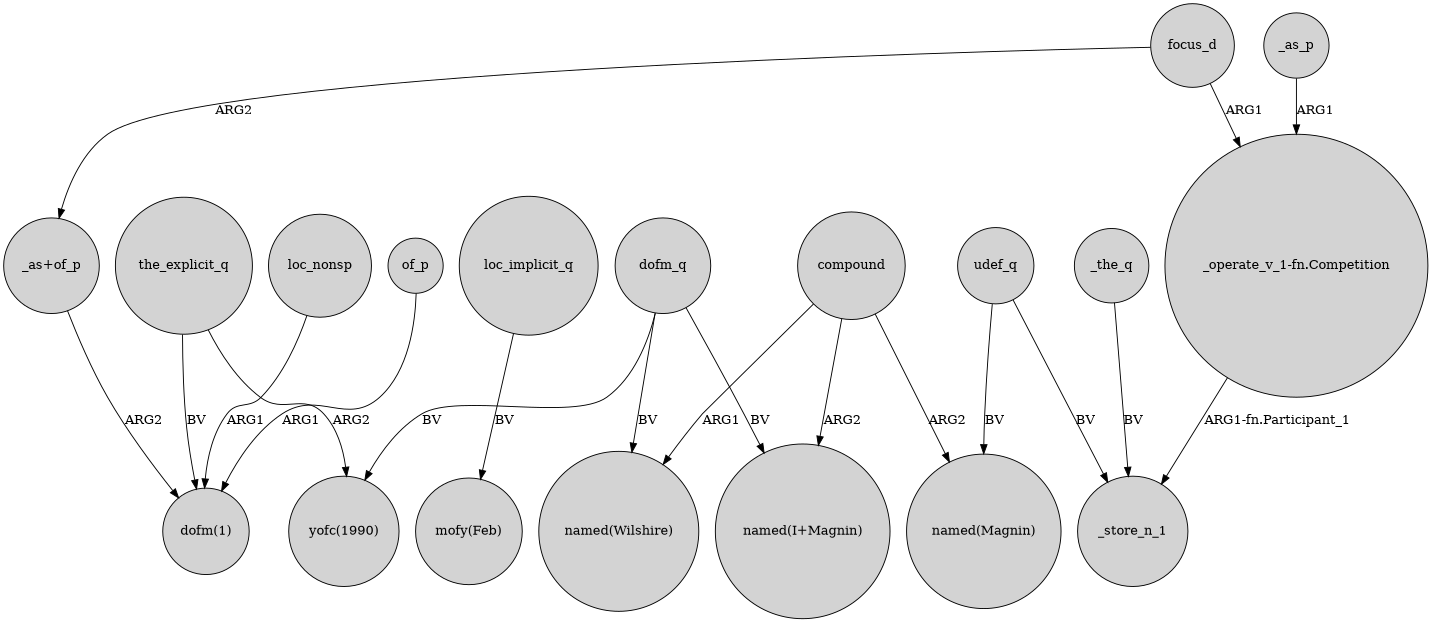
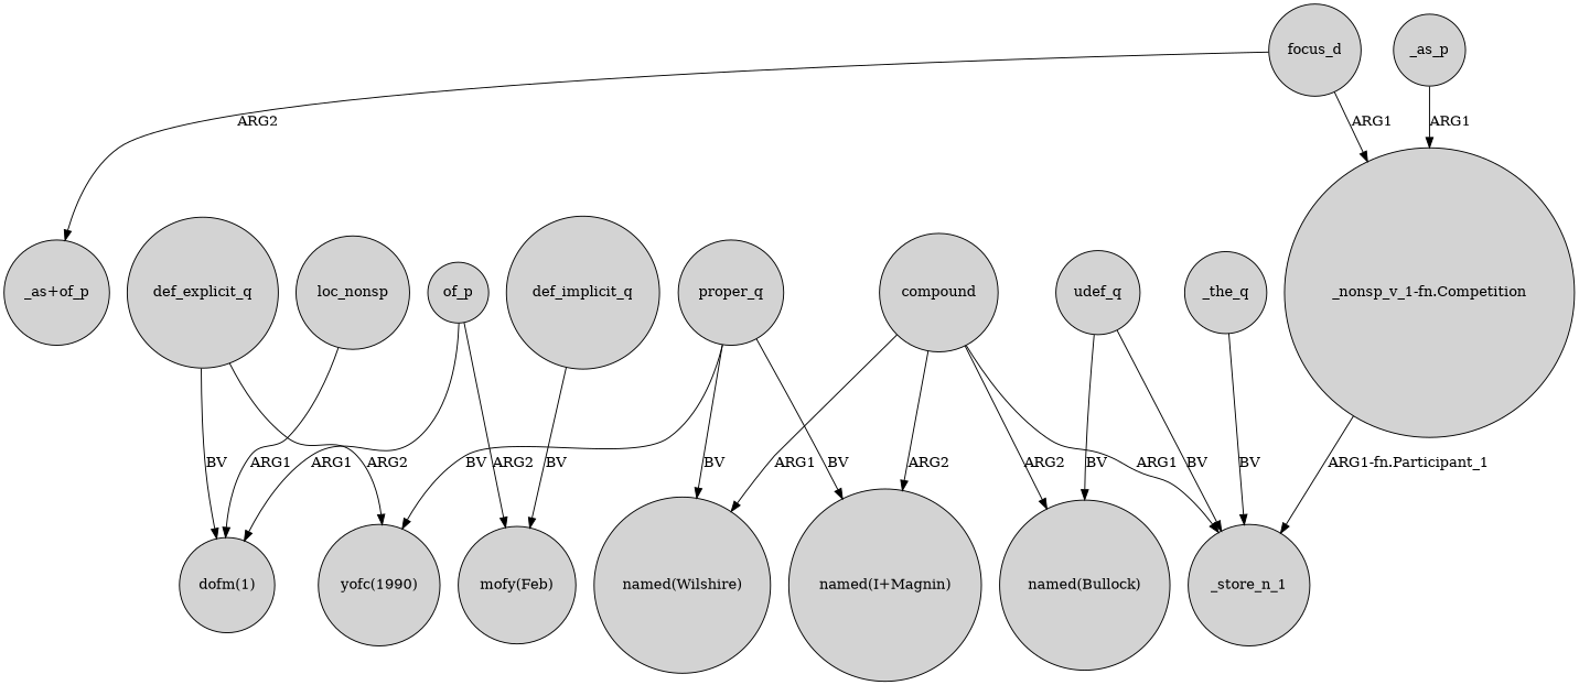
  digraph {
    node [shape=circle style=filled]
    compound
    "named(Wilshire)"
    "named(I+Magnin)"
-   "named(Bullock)" [label="named(Magnin)"]
+   "named(Bullock)"
    _store_n_1
    _as_p
-   "_operate_v_1-fn.Competition"
+   "_operate_v_1-fn.Competition" [label="_nonsp_v_1-fn.Competition"]
    of_p
    "mofy(Feb)"
    "dofm(1)"
    focus_d
    "_as+of_p"
-   def_implicit_q [label=loc_implicit_q]
-   proper_q [label=dofm_q]
+   def_implicit_q
+   proper_q
    "yofc(1990)"
    udef_q
-   def_explicit_q [label=the_explicit_q]
+   def_explicit_q
    _the_q
    loc_nonsp
    compound -> "named(Wilshire)" [label=ARG1]
    compound -> "named(I+Magnin)" [label=ARG2]
    compound -> "named(Bullock)" [label=ARG2]
+   compound -> _store_n_1 [label=ARG1]
    _as_p -> "_operate_v_1-fn.Competition" [label=ARG1]
    "_operate_v_1-fn.Competition" -> _store_n_1 [label="ARG1-fn.Participant_1"]
+   of_p -> "mofy(Feb)" [label=ARG2]
    of_p -> "dofm(1)" [label=ARG1]
    focus_d -> "_operate_v_1-fn.Competition" [label=ARG1]
    focus_d -> "_as+of_p" [label=ARG2]
-   "_as+of_p" -> "dofm(1)" [label=ARG2]
    def_implicit_q -> "mofy(Feb)" [label=BV]
    proper_q -> "named(Wilshire)" [label=BV]
    proper_q -> "named(I+Magnin)" [label=BV]
    proper_q -> "yofc(1990)" [label=BV]
    udef_q -> "named(Bullock)" [label=BV]
    udef_q -> _store_n_1 [label=BV]
    def_explicit_q -> "dofm(1)" [label=BV]
    def_explicit_q -> "yofc(1990)" [label=ARG2]
    _the_q -> _store_n_1 [label=BV]
    loc_nonsp -> "dofm(1)" [label=ARG1]
  }
